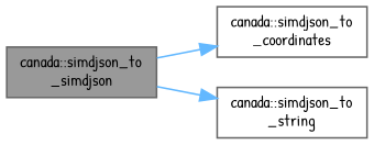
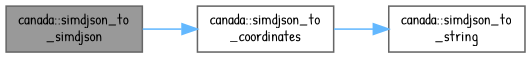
  digraph {
    fontname="Patrick Hand"
    rankdir=LR
    node [color=grey40 fillcolor=white fontname="Patrick Hand" fontsize=10 shape=box style=filled]
    edge [color=steelblue1 fontname="Patrick Hand" fontsize=10 labelfontname=Helvetica labelfontsize=10 style=solid]
    n1 [color=gray40 fillcolor=grey60 fontcolor=black height=0.2 label="canada::simdjson_to\l_simdjson" width=0.4]
    n2 [height=0.2 label="canada::simdjson_to\l_coordinates" width=0.4]
    n3 [height=0.2 label="canada::simdjson_to\l_string" width=0.4]
    n1 -> n2
-   n1 -> n3
+   n2 -> n3
  }
